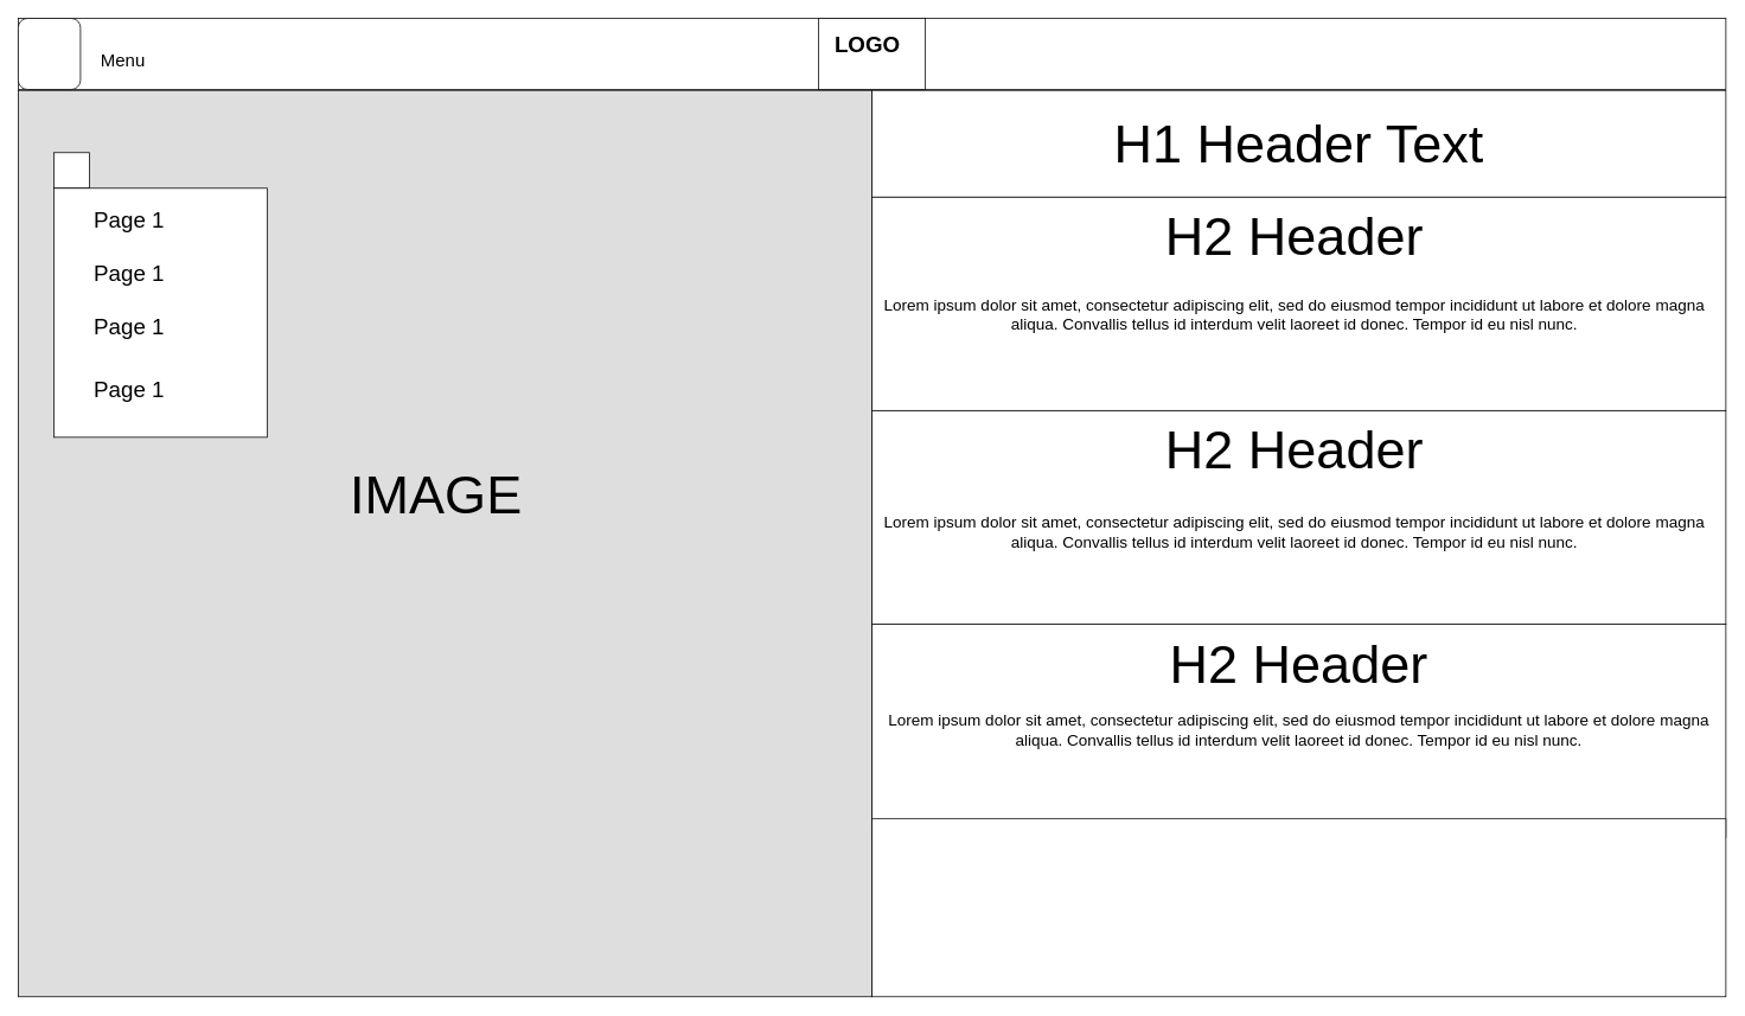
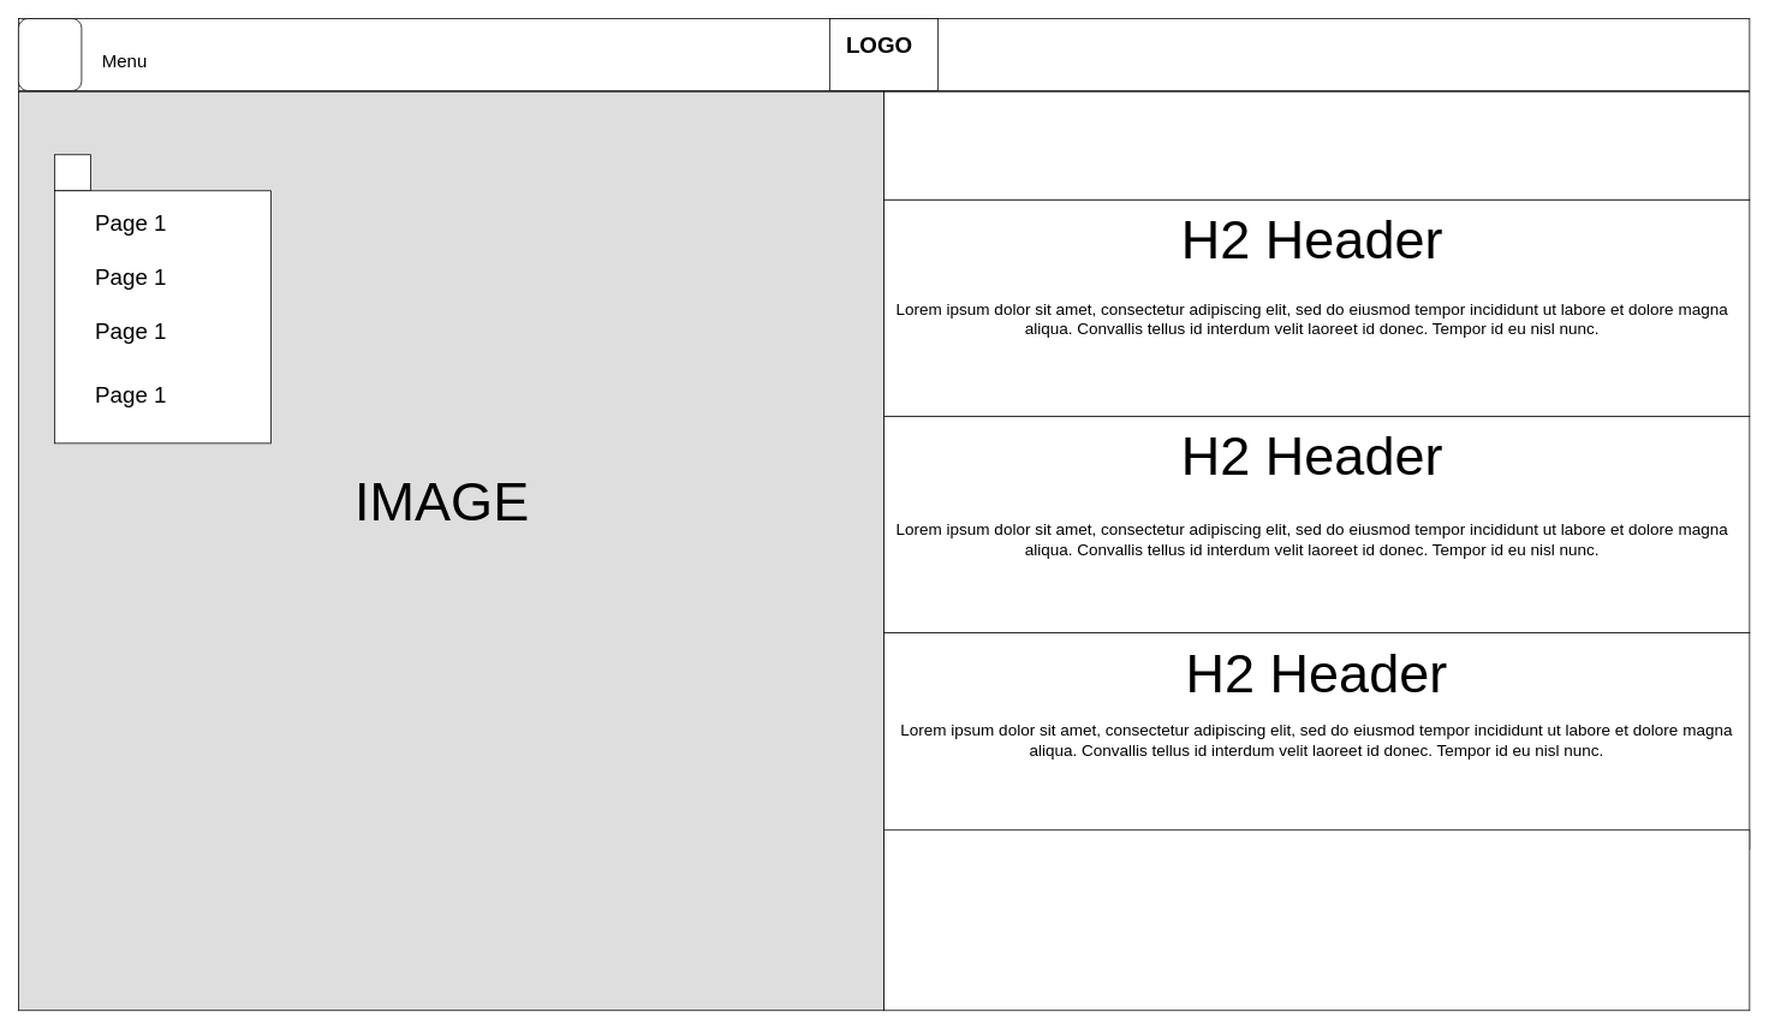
  <mxCell id="0" />
  <mxCell id="1" parent="0" />
  <mxCell id="2" value="" style="rounded=0;whiteSpace=wrap;html=1;fontSize=25;fontColor=default;fillColor=#DEDEDE;" parent="1" vertex="1"><mxGeometry y="101" width="960" height="1019" as="geometry" x="20" /></mxCell>
  <mxCell id="3" value="" style="rounded=0;whiteSpace=wrap;html=1;fontSize=16;fontColor=#9C9C9C;" parent="1" vertex="1"><mxGeometry y="20" width="1920" height="80" as="geometry" x="20" /></mxCell>
  <mxCell id="4" value="" style="rounded=1;whiteSpace=wrap;html=1;fontSize=16;fontColor=#9C9C9C;" parent="1" vertex="1"><mxGeometry y="20" width="70" height="80" as="geometry" x="20" /></mxCell>
  <mxCell id="5" value="&lt;font style=&quot;font-size: 20px;&quot;&gt;Menu&lt;/font&gt;" style="text;html=1;strokeColor=none;fillColor=none;align=center;verticalAlign=middle;whiteSpace=wrap;rounded=0;fontSize=16;fontColor=#000000;" parent="1" vertex="1"><mxGeometry x="108" y="52" width="60" height="30" as="geometry" /></mxCell>
  <mxCell id="6" value="" style="rounded=0;whiteSpace=wrap;html=1;fontSize=16;fontColor=#000000;" parent="1" vertex="1"><mxGeometry x="920" y="20" width="120" height="80" as="geometry" /></mxCell>
  <mxCell id="7" value="&lt;font style=&quot;font-size: 25px;&quot;&gt;LOGO&lt;/font&gt;" style="text;html=1;strokeColor=none;fillColor=none;align=center;verticalAlign=middle;whiteSpace=wrap;rounded=0;fontSize=16;fontColor=#000000;fontStyle=1" parent="1" vertex="1"><mxGeometry x="945" y="34" width="60" height="30" as="geometry" /></mxCell>
  <mxCell id="8" value="&lt;font style=&quot;font-size: 60px;&quot;&gt;IMAGE&lt;/font&gt;" style="text;html=1;strokeColor=none;fillColor=none;align=center;verticalAlign=middle;whiteSpace=wrap;rounded=0;fontSize=60;fontColor=#000000;" parent="1" vertex="1"><mxGeometry x="75" y="541" width="830" height="30" as="geometry" /></mxCell>
  <mxCell id="9" value="" style="rounded=0;whiteSpace=wrap;html=1;fontSize=60;fontColor=default;fillColor=#FFFFFF;" parent="1" vertex="1"><mxGeometry x="980" y="101" width="960" height="120" as="geometry" /></mxCell>
- <mxCell id="10" value="H1 Header Text" style="text;html=1;strokeColor=none;fillColor=none;align=center;verticalAlign=middle;whiteSpace=wrap;rounded=0;fontSize=60;fontColor=default;" parent="1" vertex="1"><mxGeometry x="1180" y="146" width="560" height="30" as="geometry" /></mxCell>
  <mxCell id="11" value="" style="rounded=0;whiteSpace=wrap;html=1;fontSize=60;fontColor=default;fillColor=#FFFFFF;" parent="1" vertex="1"><mxGeometry x="980" y="221" width="960" height="240" as="geometry" /></mxCell>
  <mxCell id="12" value="" style="rounded=0;whiteSpace=wrap;html=1;fontSize=60;fontColor=default;fillColor=#FFFFFF;" parent="1" vertex="1"><mxGeometry x="980" y="461" width="960" height="240" as="geometry" /></mxCell>
  <mxCell id="13" value="" style="rounded=0;whiteSpace=wrap;html=1;fontSize=60;fontColor=default;fillColor=#FFFFFF;" parent="1" vertex="1"><mxGeometry x="980" y="701" width="960" height="240" as="geometry" /></mxCell>
  <mxCell id="14" value="" style="rounded=0;whiteSpace=wrap;html=1;fontSize=60;fontColor=default;fillColor=#FFFFFF;" parent="1" vertex="1"><mxGeometry x="980" y="920" width="960" height="200" as="geometry" /></mxCell>
  <mxCell id="15" value="H2 Header" style="text;html=1;strokeColor=none;fillColor=none;align=center;verticalAlign=middle;whiteSpace=wrap;rounded=0;fontSize=60;fontColor=default;" parent="1" vertex="1"><mxGeometry x="1295" y="251" width="320" height="30" as="geometry" /></mxCell>
  <mxCell id="16" value="H2 Header" style="text;html=1;strokeColor=none;fillColor=none;align=center;verticalAlign=middle;whiteSpace=wrap;rounded=0;fontSize=60;fontColor=default;" parent="1" vertex="1"><mxGeometry x="1295" y="491" width="320" height="30" as="geometry" /></mxCell>
  <mxCell id="17" value="H2 Header" style="text;html=1;strokeColor=none;fillColor=none;align=center;verticalAlign=middle;whiteSpace=wrap;rounded=0;fontSize=60;fontColor=default;" parent="1" vertex="1"><mxGeometry x="1300" y="731" width="320" height="30" as="geometry" /></mxCell>
  <mxCell id="18" value="&lt;font style=&quot;font-size: 18px;&quot;&gt;Lorem ipsum dolor sit amet, consectetur adipiscing elit, sed do eiusmod tempor incididunt ut labore et dolore magna aliqua. Convallis tellus id interdum velit laoreet id donec. Tempor id eu nisl nunc.&lt;/font&gt;" style="text;html=1;strokeColor=none;fillColor=none;align=center;verticalAlign=middle;whiteSpace=wrap;rounded=0;fontSize=18;fontColor=default;spacing=2;" parent="1" vertex="1"><mxGeometry x="975" y="247" width="960" height="214" as="geometry" /></mxCell>
  <mxCell id="19" value="&lt;font style=&quot;font-size: 18px;&quot;&gt;Lorem ipsum dolor sit amet, consectetur adipiscing elit, sed do eiusmod tempor incididunt ut labore et dolore magna aliqua. Convallis tellus id interdum velit laoreet id donec. Tempor id eu nisl nunc.&lt;/font&gt;" style="text;html=1;strokeColor=none;fillColor=none;align=center;verticalAlign=middle;whiteSpace=wrap;rounded=0;fontSize=18;fontColor=default;spacing=2;" parent="1" vertex="1"><mxGeometry x="975" y="491" width="960" height="214" as="geometry" /></mxCell>
  <mxCell id="20" value="&lt;font style=&quot;font-size: 18px;&quot;&gt;Lorem ipsum dolor sit amet, consectetur adipiscing elit, sed do eiusmod tempor incididunt ut labore et dolore magna aliqua. Convallis tellus id interdum velit laoreet id donec. Tempor id eu nisl nunc.&lt;/font&gt;" style="text;html=1;strokeColor=none;fillColor=none;align=center;verticalAlign=middle;whiteSpace=wrap;rounded=0;fontSize=18;fontColor=default;spacing=2;" parent="1" vertex="1"><mxGeometry x="980" y="714" width="960" height="214" as="geometry" /></mxCell>
  <mxCell id="21" value="" style="rounded=0;whiteSpace=wrap;html=1;fontSize=25;fontColor=#000000;" parent="1" vertex="1"><mxGeometry x="60" y="171" width="40" height="40" as="geometry" /></mxCell>
  <mxCell id="22" value="" style="rounded=0;whiteSpace=wrap;html=1;fontSize=25;fontColor=#000000;" parent="1" vertex="1"><mxGeometry x="60" y="211" width="240" height="280" as="geometry" /></mxCell>
  <mxCell id="23" value="Page 1" style="text;html=1;strokeColor=none;fillColor=none;align=center;verticalAlign=middle;whiteSpace=wrap;rounded=0;fontSize=25;fontColor=#000000;" parent="1" vertex="1"><mxGeometry x="100" y="231" width="90" height="30" as="geometry" /></mxCell>
  <mxCell id="24" value="Page 1" style="text;html=1;strokeColor=none;fillColor=none;align=center;verticalAlign=middle;whiteSpace=wrap;rounded=0;fontSize=25;fontColor=#000000;" parent="1" vertex="1"><mxGeometry x="100" y="291" width="90" height="30" as="geometry" /></mxCell>
  <mxCell id="25" value="Page 1" style="text;html=1;strokeColor=none;fillColor=none;align=center;verticalAlign=middle;whiteSpace=wrap;rounded=0;fontSize=25;fontColor=#000000;" parent="1" vertex="1"><mxGeometry x="100" y="351" width="90" height="30" as="geometry" /></mxCell>
  <mxCell id="26" value="Page 1" style="text;html=1;strokeColor=none;fillColor=none;align=center;verticalAlign=middle;whiteSpace=wrap;rounded=0;fontSize=25;fontColor=#000000;" parent="1" vertex="1"><mxGeometry x="100" y="421" width="90" height="30" as="geometry" /></mxCell>
